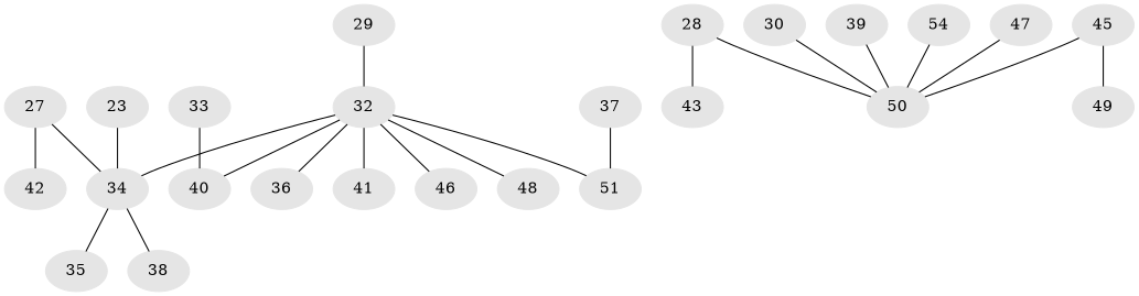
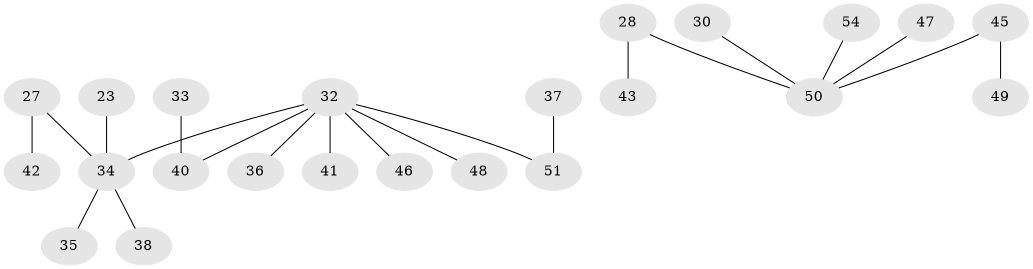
  graph {
    node [color=gray90 style=filled]
    34 [super="+18+26"]
    35
    38
    23
    27
    42
    28
    43
    50 [super="+12+15+31+21+22"]
    32 [super="+25+16"]
    36 [super="+19"]
    40 [super="+4+9"]
    41 [super="+24"]
    46
    48
    51
-   29
    30
    33
    37
-   39
    n22 [label=54]
    45
    49
    47
    34 -- 35
    34 -- 38
    23 -- 34
    27 -- 34
    27 -- 42
    28 -- 43
    28 -- 50
    32 -- 34
    32 -- 36
    32 -- 40
    32 -- 41
    32 -- 46
    32 -- 48
    32 -- 51
-   29 -- 32
    30 -- 50
    33 -- 40
    37 -- 51
-   39 -- 50
    n22 -- 50
    45 -- 50
    45 -- 49
    47 -- 50
  }
